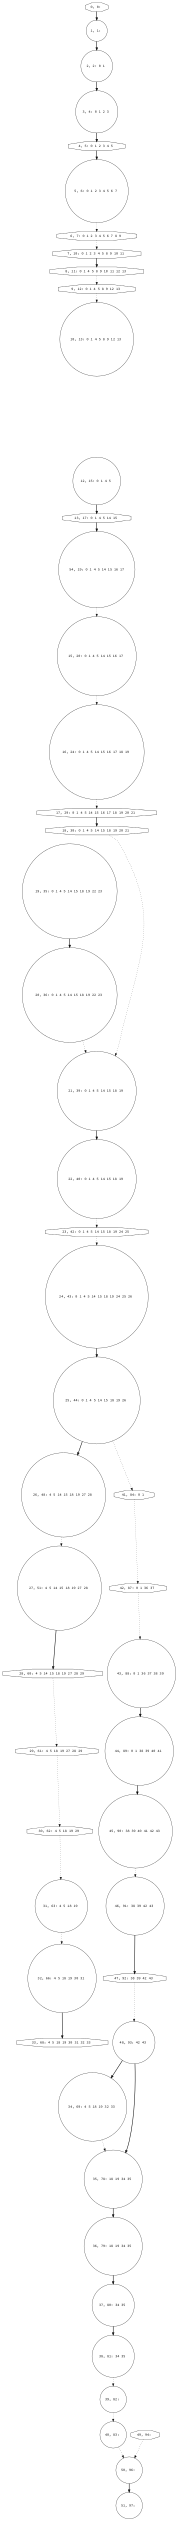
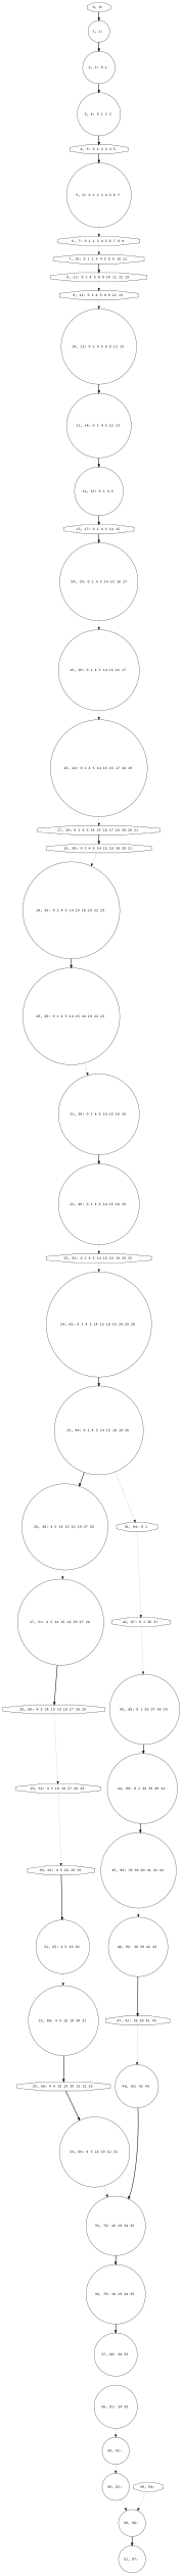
  digraph {
    fontname="Source Code Pro"
    node [fontname="Source Code Pro" shape=circle]
    edge [fontname="Source Code Pro" style=bold]
    n1 [label="0, 0: " shape=octagon]
    n2 [label="1, 1: "]
    n3 [label="2, 2: 0 1 "]
    n4 [label="3, 4: 0 1 2 3 "]
    n5 [label="4, 5: 0 1 2 3 4 5 " shape=octagon]
    n6 [label="5, 6: 0 1 2 3 4 5 6 7 "]
    n7 [label="6, 7: 0 1 2 3 4 5 6 7 8 9 " shape=octagon]
    n8 [label="7, 10: 0 1 2 3 4 5 8 9 10 11 " shape=octagon]
    n9 [label="8, 11: 0 1 4 5 8 9 10 11 12 13 " shape=octagon]
    n10 [label="9, 12: 0 1 4 5 8 9 12 13 " shape=octagon]
    n11 [label="10, 13: 0 1 4 5 8 9 12 13 "]
+   n12 [label="11, 14: 0 1 4 5 12 13 "]
    n13 [label="12, 15: 0 1 4 5 "]
    n14 [label="13, 17: 0 1 4 5 14 15 " shape=octagon]
    n15 [label="54, 19: 0 1 4 5 14 15 16 17"]
    n16 [label="15, 20: 0 1 4 5 14 15 16 17 "]
    n17 [label="16, 24: 0 1 4 5 14 15 16 17 18 19 "]
    n18 [label="17, 29: 0 1 4 5 14 15 16 17 18 19 20 21 " shape=octagon]
    n19 [label="18, 30: 0 1 4 5 14 15 18 19 20 21 " shape=octagon]
    n20 [label="19, 35: 0 1 4 5 14 15 18 19 22 23 "]
    n21 [label="20, 36: 0 1 4 5 14 15 18 19 22 23 "]
    n22 [label="21, 39: 0 1 4 5 14 15 18 19 "]
    n23 [label="22, 40: 0 1 4 5 14 15 18 19 "]
    n24 [label="23, 42: 0 1 4 5 14 15 18 19 24 25 " shape=octagon]
    n25 [label="24, 43: 0 1 4 5 14 15 18 19 24 25 26 "]
    n26 [label="25, 44: 0 1 4 5 14 15 18 19 26 "]
    n27 [label="26, 48: 4 5 14 15 18 19 27 28 "]
    n28 [label="41, 84: 0 1 " shape=octagon]
    n29 [label="27, 51: 4 5 14 15 18 19 27 28 "]
    n30 [label="42, 87: 0 1 36 37 " shape=octagon]
    n31 [label="28, 60: 4 5 14 15 18 19 27 28 29 " shape=octagon]
    n32 [label="29, 61: 4 5 18 19 27 28 29 " shape=octagon]
    n33 [label="30, 62: 4 5 18 19 29 " shape=octagon]
    n34 [label="31, 63: 4 5 18 19 "]
    n35 [label="32, 66: 4 5 18 19 30 31 "]
    n36 [label="33, 68: 4 5 18 19 30 31 32 33 " shape=octagon]
    n37 [label="34, 69: 4 5 18 19 32 33 "]
    n38 [label="35, 78: 18 19 34 35 "]
    n39 [label="36, 79: 18 19 34 35 "]
    n40 [label="37, 80: 34 35 "]
    n41 [label="38, 81: 34 35 "]
    n42 [label="39, 82: "]
    n43 [label="40, 83: "]
    n44 [label="50, 96: "]
    n45 [label="51, 97: "]
    n46 [label="43, 88: 0 1 36 37 38 39 "]
    n47 [label="44, 89: 0 1 38 39 40 41 "]
    n48 [label="45, 90: 38 39 40 41 42 43 "]
    n49 [label="46, 91: 38 39 42 43 "]
    n50 [label="47, 92: 38 39 42 43 " shape=octagon]
    n51 [label="48, 93: 42 43 "]
    n52 [label="49, 94: " shape=octagon]
    n1 -> n2
    n2 -> n3
    n3 -> n4
    n4 -> n5
    n5 -> n6
    n6 -> n7 [style=dotted]
    n7 -> n8 [style=dotted]
    n8 -> n9
    n9 -> n10 [style=dotted]
    n10 -> n11 [style=dotted]
+   n11 -> n12
+   n12 -> n13
    n13 -> n14
    n14 -> n15
    n15 -> n16 [style=dotted]
    n16 -> n17 [style=dotted]
    n17 -> n18 [style=dotted]
    n18 -> n19
-   n19 -> n22 [style=dotted]
+   n19 -> n20 [style=dotted]
    n20 -> n21
    n21 -> n22 [style=dotted]
    n22 -> n23
    n23 -> n24 [style=dotted]
    n24 -> n25 [style=dotted]
    n25 -> n26
    n26 -> n27
    n26 -> n28 [style=dotted]
    n27 -> n29 [style=dotted]
    n28 -> n30 [style=dotted]
    n29 -> n31
    n30 -> n46 [style=dotted]
    n31 -> n32 [style=dotted]
    n32 -> n33 [style=dotted]
-   n33 -> n34 [style=dotted]
+   n33 -> n34
    n34 -> n35 [style=dotted]
    n35 -> n36
-   n51 -> n37
+   n36 -> n37
    n37 -> n38 [style=dotted]
    n38 -> n39
    n39 -> n40
-   n40 -> n41
    n41 -> n42 [style=dotted]
    n42 -> n43 [style=dotted]
    n43 -> n44 [style=dotted]
    n44 -> n45
    n46 -> n47
    n47 -> n48
    n48 -> n49 [style=dotted]
    n49 -> n50
    n50 -> n51 [style=dotted]
    n51 -> n38
    n52 -> n44 [style=dotted]
  }
